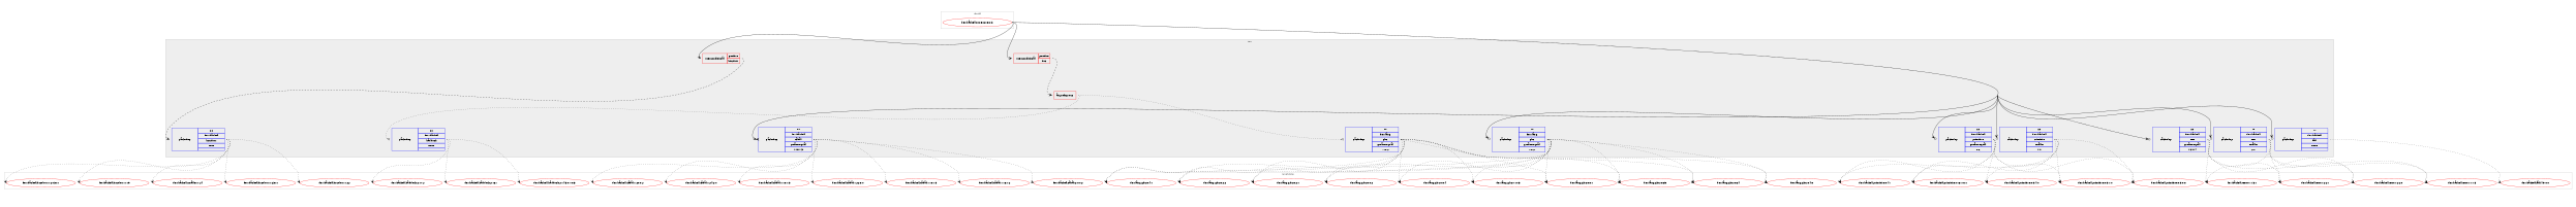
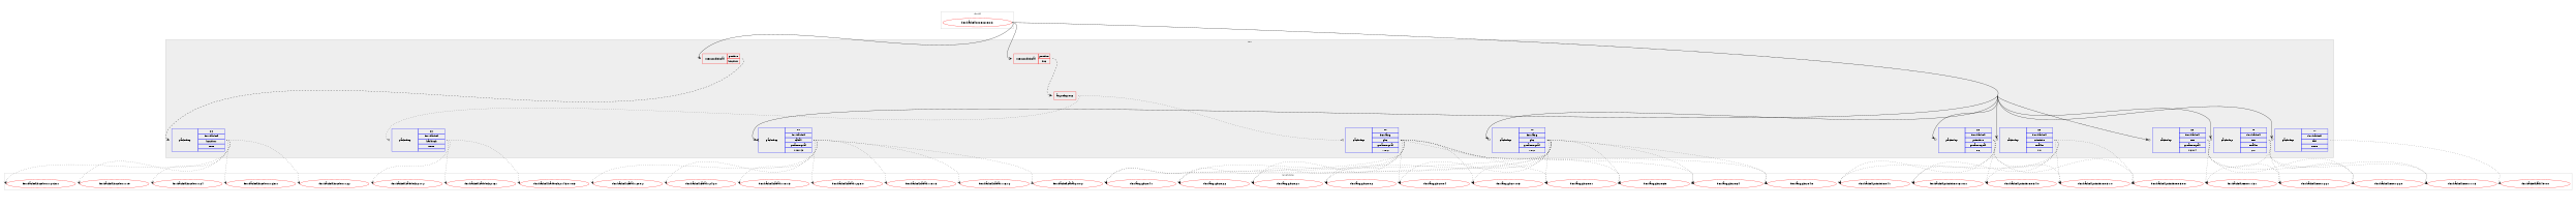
  digraph {
    compound=true
    concentrate=true
    fontname="DejaVu Serif"
    fontsize=10
    newrank=true
    rankdir=TB
    ranksep=1.5
    node [color=red fontname="DejaVu Serif" fontsize=10]
    edge [arrowhead=vee fontname="DejaVu Serif" headport=w style=dotted tailport=e weight=100]
    n1 [label="dev-haskell/store-core-0.3" width=4]
    n2 [color=blue label=<<TABLE BORDER="0" CELLBORDER="1" CELLSPACING="0" CELLPADDING="4" WIDTH="220"><TR><TD ROWSPAN="6" CELLPADDING="30">pack_dep</TD></TR><TR><TD WIDTH="110">no</TD></TR><TR><TD>dev-haskell</TD></TR><TR><TD>haddock</TD></TR><TR><TD>none</TD></TR><TR><TD></TD></TR></TABLE>> shape=none]
    n3 [color=blue label=<<TABLE BORDER="0" CELLBORDER="1" CELLSPACING="0" CELLPADDING="4" WIDTH="220"><TR><TD ROWSPAN="6" CELLPADDING="30">pack_dep</TD></TR><TR><TD WIDTH="110">no</TD></TR><TR><TD>dev-lang</TD></TR><TR><TD>ghc</TD></TR><TR><TD>greaterequal</TD></TR><TR><TD>7.10.2</TD></TR></TABLE>> shape=none]
    n4 [label=<<TABLE BORDER="0" CELLBORDER="1" CELLSPACING="0" CELLPADDING="4"><TR><TD CELLPADDING="10">any_of_group</TD></TR></TABLE>> shape=none]
    n5 [label=<<TABLE BORDER="0" CELLBORDER="1" CELLSPACING="0" CELLPADDING="4"><TR><TD ROWSPAN="3" CELLPADDING="10">use_conditional</TD></TR><TR><TD>positive</TD></TR><TR><TD>doc</TD></TR></TABLE>> shape=none]
    n6 [color=blue label=<<TABLE BORDER="0" CELLBORDER="1" CELLSPACING="0" CELLPADDING="4" WIDTH="220"><TR><TD ROWSPAN="6" CELLPADDING="30">pack_dep</TD></TR><TR><TD WIDTH="110">no</TD></TR><TR><TD>dev-haskell</TD></TR><TR><TD>hscolour</TD></TR><TR><TD>none</TD></TR><TR><TD></TD></TR></TABLE>> shape=none]
    n7 [label=<<TABLE BORDER="0" CELLBORDER="1" CELLSPACING="0" CELLPADDING="4"><TR><TD ROWSPAN="3" CELLPADDING="10">use_conditional</TD></TR><TR><TD>positive</TD></TR><TR><TD>hscolour</TD></TR></TABLE>> shape=none]
    n8 [color=blue label=<<TABLE BORDER="0" CELLBORDER="1" CELLSPACING="0" CELLPADDING="4" WIDTH="220"><TR><TD ROWSPAN="6" CELLPADDING="30">pack_dep</TD></TR><TR><TD WIDTH="110">no</TD></TR><TR><TD>dev-haskell</TD></TR><TR><TD>cabal</TD></TR><TR><TD>greaterequal</TD></TR><TR><TD>1.18.1.3</TD></TR></TABLE>> shape=none]
    n9 [color=blue label=<<TABLE BORDER="0" CELLBORDER="1" CELLSPACING="0" CELLPADDING="4" WIDTH="220"><TR><TD ROWSPAN="6" CELLPADDING="30">pack_dep</TD></TR><TR><TD WIDTH="110">no</TD></TR><TR><TD>dev-haskell</TD></TR><TR><TD>fail</TD></TR><TR><TD>none</TD></TR><TR><TD></TD></TR></TABLE>> shape=none]
    n10 [color=blue label=<<TABLE BORDER="0" CELLBORDER="1" CELLSPACING="0" CELLPADDING="4" WIDTH="220"><TR><TD ROWSPAN="6" CELLPADDING="30">pack_dep</TD></TR><TR><TD WIDTH="110">no</TD></TR><TR><TD>dev-haskell</TD></TR><TR><TD>primitive</TD></TR><TR><TD>greaterequal</TD></TR><TR><TD>0.6</TD></TR></TABLE>> shape=none]
    n11 [color=blue label=<<TABLE BORDER="0" CELLBORDER="1" CELLSPACING="0" CELLPADDING="4" WIDTH="220"><TR><TD ROWSPAN="6" CELLPADDING="30">pack_dep</TD></TR><TR><TD WIDTH="110">no</TD></TR><TR><TD>dev-haskell</TD></TR><TR><TD>primitive</TD></TR><TR><TD>smaller</TD></TR><TR><TD>1.0</TD></TR></TABLE>> shape=none]
    n12 [color=blue label=<<TABLE BORDER="0" CELLBORDER="1" CELLSPACING="0" CELLPADDING="4" WIDTH="220"><TR><TD ROWSPAN="6" CELLPADDING="30">pack_dep</TD></TR><TR><TD WIDTH="110">no</TD></TR><TR><TD>dev-haskell</TD></TR><TR><TD>text</TD></TR><TR><TD>greaterequal</TD></TR><TR><TD>1.2.0.4</TD></TR></TABLE>> shape=none]
    n13 [color=blue label=<<TABLE BORDER="0" CELLBORDER="1" CELLSPACING="0" CELLPADDING="4" WIDTH="220"><TR><TD ROWSPAN="6" CELLPADDING="30">pack_dep</TD></TR><TR><TD WIDTH="110">no</TD></TR><TR><TD>dev-haskell</TD></TR><TR><TD>text</TD></TR><TR><TD>smaller</TD></TR><TR><TD>2.0</TD></TR></TABLE>> shape=none]
    n14 [color=blue label=<<TABLE BORDER="0" CELLBORDER="1" CELLSPACING="0" CELLPADDING="4" WIDTH="220"><TR><TD ROWSPAN="6" CELLPADDING="30">pack_dep</TD></TR><TR><TD WIDTH="110">no</TD></TR><TR><TD>dev-lang</TD></TR><TR><TD>ghc</TD></TR><TR><TD>greaterequal</TD></TR><TR><TD>7.8.2</TD></TR></TABLE>> shape=none]
    n15 [label="dev-haskell/haddock-2.14.3.0.7.8.3" width=4]
    n16 [label="dev-haskell/haddock-2.16.1" width=4]
    n17 [label="dev-haskell/haddock-2.17.2" width=4]
    n18 [label="dev-lang/ghc-7.10.3" width=4]
    n19 [label="dev-lang/ghc-0.8.4" width=4]
    n20 [label="dev-lang/ghc-8.0.2" width=4]
    n21 [label="dev-lang/ghc-8.2.1" width=4]
    n22 [label="dev-lang/ghc-8.2.2" width=4]
    n23 [label="dev-lang/ghc-8.4.1" width=4]
    n24 [label="dev-lang/ghc-8.4.8" width=4]
    n25 [label="dev-lang/ghc-8.6.4" width=4]
    n26 [label="dev-lang/ghc-8.6.5" width=4]
    n27 [label="dev-lang/ghc-8.8.1" width=4]
    n28 [label="dev-haskell/hscolour-1.19" width=4]
    n29 [label="dev-haskell/hscolour-1.20.3-r1" width=4]
    n30 [label="dev-haskell/hscolour-1.22" width=4]
    n31 [label="dev-haskell/hscolour-1.23-r1" width=4]
-   n32 [label="dev-haskell/smaller-1.24" width=4]
+   n32 [label="dev-haskell/hscolour-1.24" width=4]
    n33 [label="dev-haskell/cabal-1.16.1.2" width=4]
    n34 [label="dev-haskell/cabal-1.18.1.3" width=4]
    n35 [label="dev-haskell/cabal-1.18.1.5" width=4]
    n36 [label="dev-haskell/cabal-1.20.0.2" width=4]
    n37 [label="dev-haskell/cabal-1.22.8.0" width=4]
    n38 [label="dev-haskell/cabal-1.24.2.0" width=4]
    n39 [label="dev-haskell/cabal-2.0.0.2" width=4]
    n40 [label="dev-haskell/fail-4.9.0.0" width=4]
    n41 [label="dev-haskell/primitive-0.4.1" width=4]
    n42 [label="dev-haskell/primitive-0.5.0.8" width=4]
    n43 [label="dev-haskell/primitive-0.5.1.0" width=4]
    n44 [label="dev-haskell/primitive-0.5.4.0" width=4]
    n45 [label="dev-haskell/primitive-0.6.1.0-r1" width=4]
    n46 [label="dev-haskell/text-0.11.3.1" width=4]
    n47 [label="dev-haskell/text-1.1.1.3" width=4]
    n48 [label="dev-haskell/text-1.2.2.0" width=4]
    n49 [label="dev-haskell/text-1.2.2.1" width=4]
    subgraph cluster_1 {
      color=gray
      label=<<i>ebuild</i>>
      rank=same
      n1
    }
    subgraph cluster_2 {
      color=gray
      label=<<i>dependencies</i>>
      subgraph cluster_3 {
        color=gray
        fillcolor="#eeeeee"
        label=<<i>compile</i>>
        style=filled
        subgraph sub_4 {
          color=gray
          fillcolor="#eeeeee"
          label=<<i>compile</i>>
          style=filled
          n5
          subgraph sub_5 {
            color=gray
            fillcolor="#eeeeee"
            label=<<i>compile</i>>
            style=filled
            n4
            subgraph sub_6 {
              color=gray
              fillcolor="#eeeeee"
              label=<<i>compile</i>>
              style=filled
              n2
            }
            subgraph sub_7 {
              color=gray
              fillcolor="#eeeeee"
              label=<<i>compile</i>>
              style=filled
              n3
            }
          }
        }
        subgraph sub_8 {
          color=gray
          fillcolor="#eeeeee"
          label=<<i>compile</i>>
          style=filled
          n7
          subgraph sub_9 {
            color=gray
            fillcolor="#eeeeee"
            label=<<i>compile</i>>
            style=filled
            n6
          }
        }
        subgraph sub_10 {
          color=gray
          fillcolor="#eeeeee"
          label=<<i>compile</i>>
          style=filled
          n8
        }
      }
      subgraph cluster_11 {
        color=gray
        fillcolor="#eeeeee"
        label=<<i>compile and run</i>>
        style=filled
        subgraph sub_12 {
          color=gray
          fillcolor="#eeeeee"
          label=<<i>compile and run</i>>
          style=filled
          n9
        }
        subgraph sub_13 {
          color=gray
          fillcolor="#eeeeee"
          label=<<i>compile and run</i>>
          style=filled
          n10
        }
        subgraph sub_14 {
          color=gray
          fillcolor="#eeeeee"
          label=<<i>compile and run</i>>
          style=filled
          n11
        }
        subgraph sub_15 {
          color=gray
          fillcolor="#eeeeee"
          label=<<i>compile and run</i>>
          style=filled
          n12
        }
        subgraph sub_16 {
          color=gray
          fillcolor="#eeeeee"
          label=<<i>compile and run</i>>
          style=filled
          n13
        }
        subgraph sub_17 {
          color=gray
          fillcolor="#eeeeee"
          label=<<i>compile and run</i>>
          style=filled
          n14
        }
      }
      subgraph cluster_18 {
        color=gray
        fillcolor="#eeeeee"
        label=<<i>run</i>>
        style=filled
      }
    }
    subgraph cluster_19 {
      color=gray
      label=<<i>candidates</i>>
      rank=same
      subgraph sub_20 {
        color=black
        label=<<i>candidates</i>>
        nodesep=1
        rank=same
        n15
        n16
        n17
      }
      subgraph sub_21 {
        color=black
        label=<<i>candidates</i>>
        nodesep=1
        rank=same
        n18
        n19
        n20
        n21
        n22
        n23
        n24
        n25
        n26
        n27
      }
      subgraph sub_22 {
        color=black
        label=<<i>candidates</i>>
        nodesep=1
        rank=same
        n28
        n29
        n30
        n31
        n32
      }
      subgraph sub_23 {
        color=black
        label=<<i>candidates</i>>
        nodesep=1
        rank=same
        n33
        n34
        n35
        n36
        n37
        n38
        n39
      }
      subgraph sub_24 {
        color=black
        label=<<i>candidates</i>>
        nodesep=1
        rank=same
        n40
      }
      subgraph sub_25 {
        color=black
        label=<<i>candidates</i>>
        nodesep=1
        rank=same
        n41
        n42
        n43
        n44
        n45
      }
      subgraph sub_26 {
        color=black
        label=<<i>candidates</i>>
        nodesep=1
        rank=same
        n41
        n42
        n43
        n44
        n45
      }
      subgraph sub_27 {
        color=black
        label=<<i>candidates</i>>
        nodesep=1
        rank=same
        n46
        n47
        n48
        n49
      }
      subgraph sub_28 {
        color=black
        label=<<i>candidates</i>>
        nodesep=1
        rank=same
        n46
        n47
        n48
        n49
      }
      subgraph sub_29 {
        color=black
        label=<<i>candidates</i>>
        nodesep=1
        rank=same
        n18
        n19
        n20
        n21
        n22
        n23
        n24
        n25
        n26
        n27
      }
    }
    n1 -> n5 [style=solid weight=20]
    n1 -> n7 [style=solid weight=20]
    n1 -> n8 [style=solid weight=20]
    n1 -> n9 [arrowhead=odotvee style=solid weight=20]
    n1 -> n10 [arrowhead=odotvee style=solid weight=20]
    n1 -> n11 [arrowhead=odotvee style=solid weight=20]
    n1 -> n12 [arrowhead=odotvee style=solid weight=20]
    n1 -> n13 [arrowhead=odotvee style=solid weight=20]
    n1 -> n14 [arrowhead=odotvee style=solid weight=20]
    n2 -> n15
    n2 -> n16
    n2 -> n17
    n3 -> n18
    n3 -> n19
    n3 -> n20
    n3 -> n21
    n3 -> n22
    n3 -> n23
    n3 -> n24
    n3 -> n25
    n3 -> n26
    n3 -> n27
    n4 -> n2 [arrowhead=oinv weight=20]
    n4 -> n3 [arrowhead=oinv weight=20]
    n5 -> n4 [style=dashed weight=20]
    n6 -> n28
    n6 -> n29
    n6 -> n30
    n6 -> n31
    n6 -> n32
    n7 -> n6 [style=dashed weight=20]
    n8 -> n33
    n8 -> n34
    n8 -> n35
    n8 -> n36
    n8 -> n37
    n8 -> n38
    n8 -> n39
    n9 -> n40
    n10 -> n41
    n10 -> n42
    n10 -> n43
    n10 -> n44
    n10 -> n45
    n11 -> n41
    n11 -> n42
    n11 -> n43
    n11 -> n44
    n11 -> n45
    n12 -> n46
    n12 -> n47
    n12 -> n48
    n12 -> n49
    n13 -> n46
    n13 -> n47
    n13 -> n48
    n13 -> n49
    n14 -> n18
    n14 -> n19
    n14 -> n20
    n14 -> n21
    n14 -> n22
    n14 -> n23
    n14 -> n24
    n14 -> n25
    n14 -> n26
    n14 -> n27
  }
